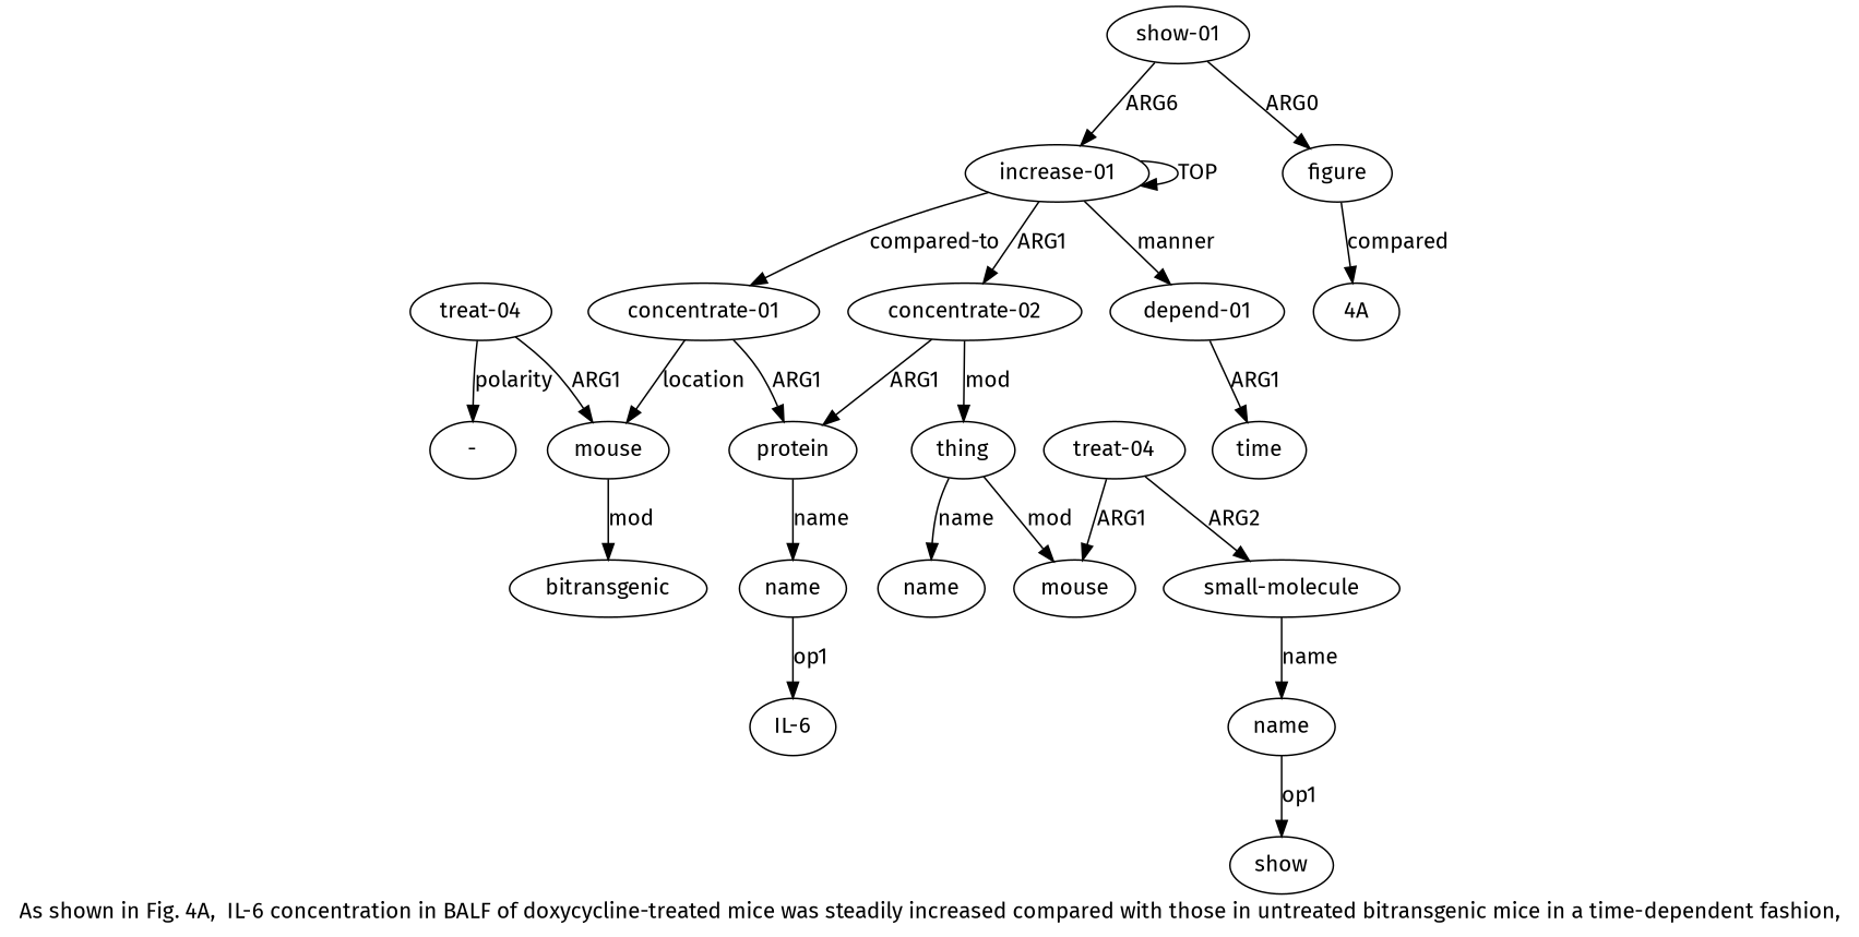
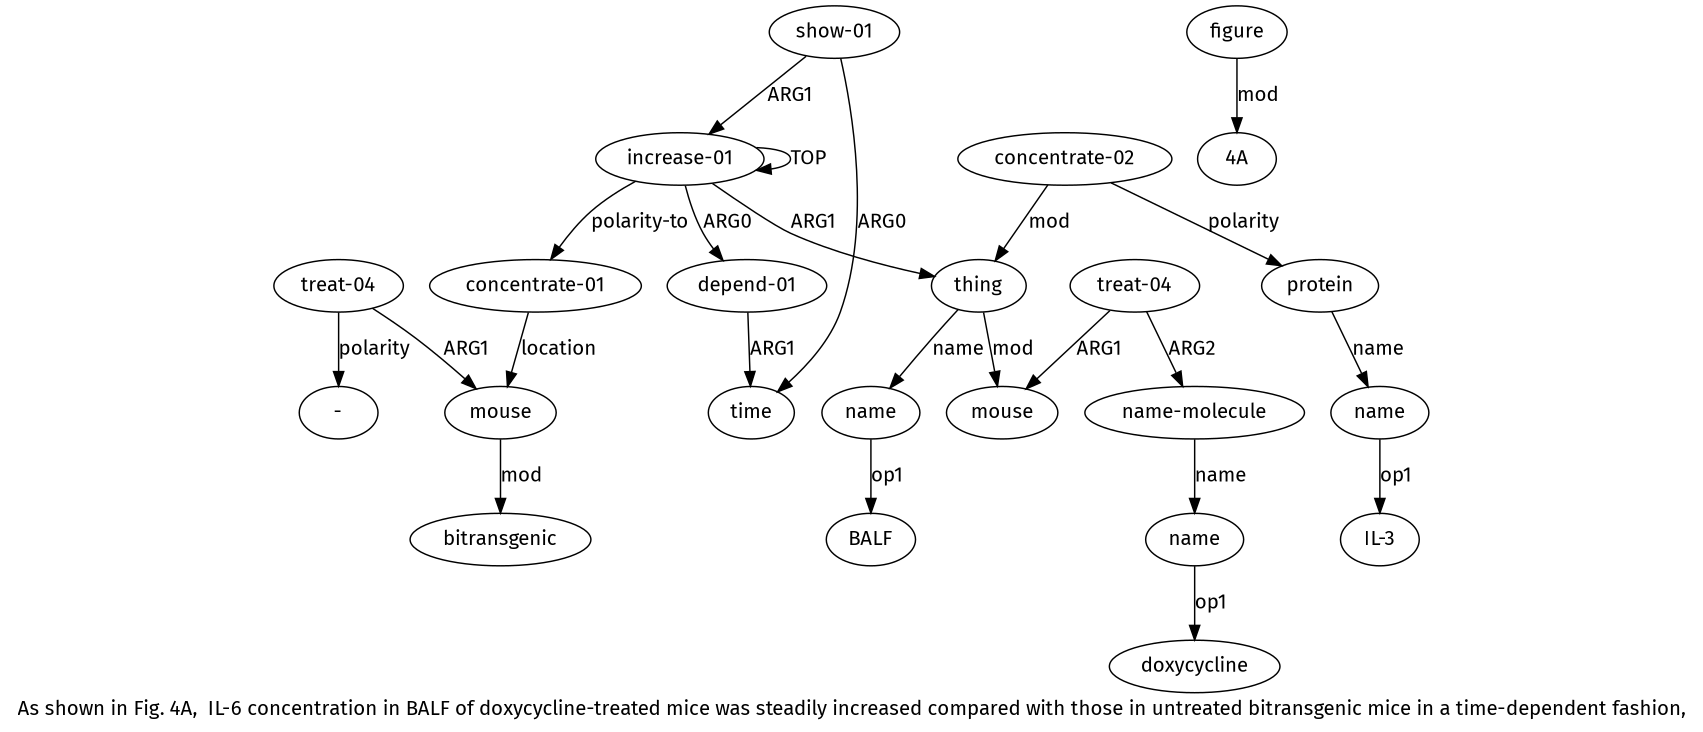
  digraph {
    fontname="Fira Sans"
    label="As shown in Fig. 4A,  IL-6 concentration in BALF of doxycycline-treated mice was steadily increased compared with those in untreated bitransgenic mice in a time-dependent fashion,"
    node [color=black fontname="Fira Sans" gold_ind=-1 gold_label=name test_ind=-1 test_label=name]
    edge [color=black fontname="Fira Sans" gold_label=ARG1 test_label=ARG1]
    n1 [gold_label="-" label="-" test_label="-"]
    n2 [gold_label="4A" label="4A" test_label="4A"]
-   n4 [gold_label=doxycycline label=show test_label=doxycycline]
+   n3 [gold_label=BALF label=BALF test_label=BALF]
+   n4 [gold_label=doxycycline label=doxycycline test_label=doxycycline]
    n5 [gold_ind=15 gold_label="treat-04" label="treat-04" test_ind=15 test_label="treat-04"]
    n6 [gold_ind=14 gold_label=mouse label=mouse test_ind=14 test_label=mouse]
    n7 [gold_ind=16 gold_label=bitransgenic label=bitransgenic test_ind=16 test_label=bitransgenic]
    n8 [gold_ind=17 gold_label="depend-01" label="depend-01" test_ind=17 test_label="depend-01"]
    n9 [gold_ind=18 gold_label=time label=time test_ind=18 test_label=time]
    n10 [gold_ind=0 gold_label="increase-01" label="increase-01" test_ind=0 test_label="increase-01"]
    n11 [gold_ind=13 gold_label="concentrate-01" label="concentrate-01" test_ind=13 test_label="concentrate-01"]
    n12 [gold_ind=1 gold_label="concentrate-02" label="concentrate-02" test_ind=1 test_label="concentrate-02"]
    n13 [gold_ind=2 gold_label=protein label=protein test_ind=2 test_label=protein]
    n14 [gold_ind=4 gold_label=thing label=thing test_ind=4 test_label=thing]
    n15 [gold_ind=11 gold_label="show-01" label="show-01" test_ind=11 test_label="show-01"]
    n16 [gold_ind=12 gold_label=figure label=figure test_ind=12 test_label=figure]
    n17 [gold_ind=3 label=name test_ind=3]
-   n18 [gold_label="IL-6" label="IL-6" test_label="IL-6"]
+   n18 [gold_label="IL-6" label="IL-3" test_label="IL-6"]
    n19 [gold_ind=5 label=name test_ind=5]
    n20 [gold_ind=6 gold_label=mouse label=mouse test_ind=6 test_label=mouse]
    n21 [gold_ind=7 gold_label="treat-04" label="treat-04" test_ind=7 test_label="treat-04"]
-   n22 [gold_ind=8 gold_label="small-molecule" label="small-molecule" test_ind=8 test_label="small-molecule"]
+   n22 [gold_ind=8 gold_label="small-molecule" label="name-molecule" test_ind=8 test_label="small-molecule"]
    n23 [gold_ind=9 label=name test_ind=9]
    n5 -> n1 [gold_label=polarity label=polarity test_label=polarity]
    n5 -> n6 [label=ARG1]
    n6 -> n7 [gold_label=mod label=mod test_label=mod]
    n8 -> n9 [label=ARG1]
-   n10 -> n8 [gold_label=manner label=manner test_label=manner]
+   n10 -> n8 [gold_label=manner label=ARG0 test_label=manner]
    n10 -> n10 [gold_label=TOP label=TOP test_label=TOP]
-   n10 -> n11 [gold_label="compared-to" label="compared-to" test_label="compared-to"]
-   n10 -> n12 [label=ARG1]
+   n10 -> n11 [gold_label="compared-to" label="polarity-to" test_label="compared-to"]
+   n10 -> n14 [label=ARG1]
    n11 -> n6 [gold_label=location label=location test_label=location]
-   n11 -> n13 [label=ARG1]
-   n12 -> n13 [label=ARG1]
+   n12 -> n13 [label=polarity]
    n12 -> n14 [gold_label=location label=mod test_label=location]
    n13 -> n17 [gold_label=name label=name test_label=name]
    n14 -> n19 [gold_label=name label=name test_label=name]
    n14 -> n20 [gold_label=mod label=mod test_label=mod]
-   n15 -> n10 [label=ARG6]
-   n15 -> n16 [gold_label=ARG0 label=ARG0 test_label=ARG0]
-   n16 -> n2 [gold_label=mod label=compared test_label=mod]
+   n15 -> n10 [label=ARG1]
+   n15 -> n9 [gold_label=ARG0 label=ARG0 test_label=ARG0]
+   n16 -> n2 [gold_label=mod label=mod test_label=mod]
    n17 -> n18 [gold_label=op1 label=op1 test_label=op1]
+   n19 -> n3 [gold_label=op1 label=op1 test_label=op1]
    n21 -> n20 [label=ARG1]
    n21 -> n22 [gold_label=ARG2 label=ARG2 test_label=ARG2]
    n22 -> n23 [gold_label=name label=name test_label=name]
    n23 -> n4 [gold_label=op1 label=op1 test_label=op1]
  }
